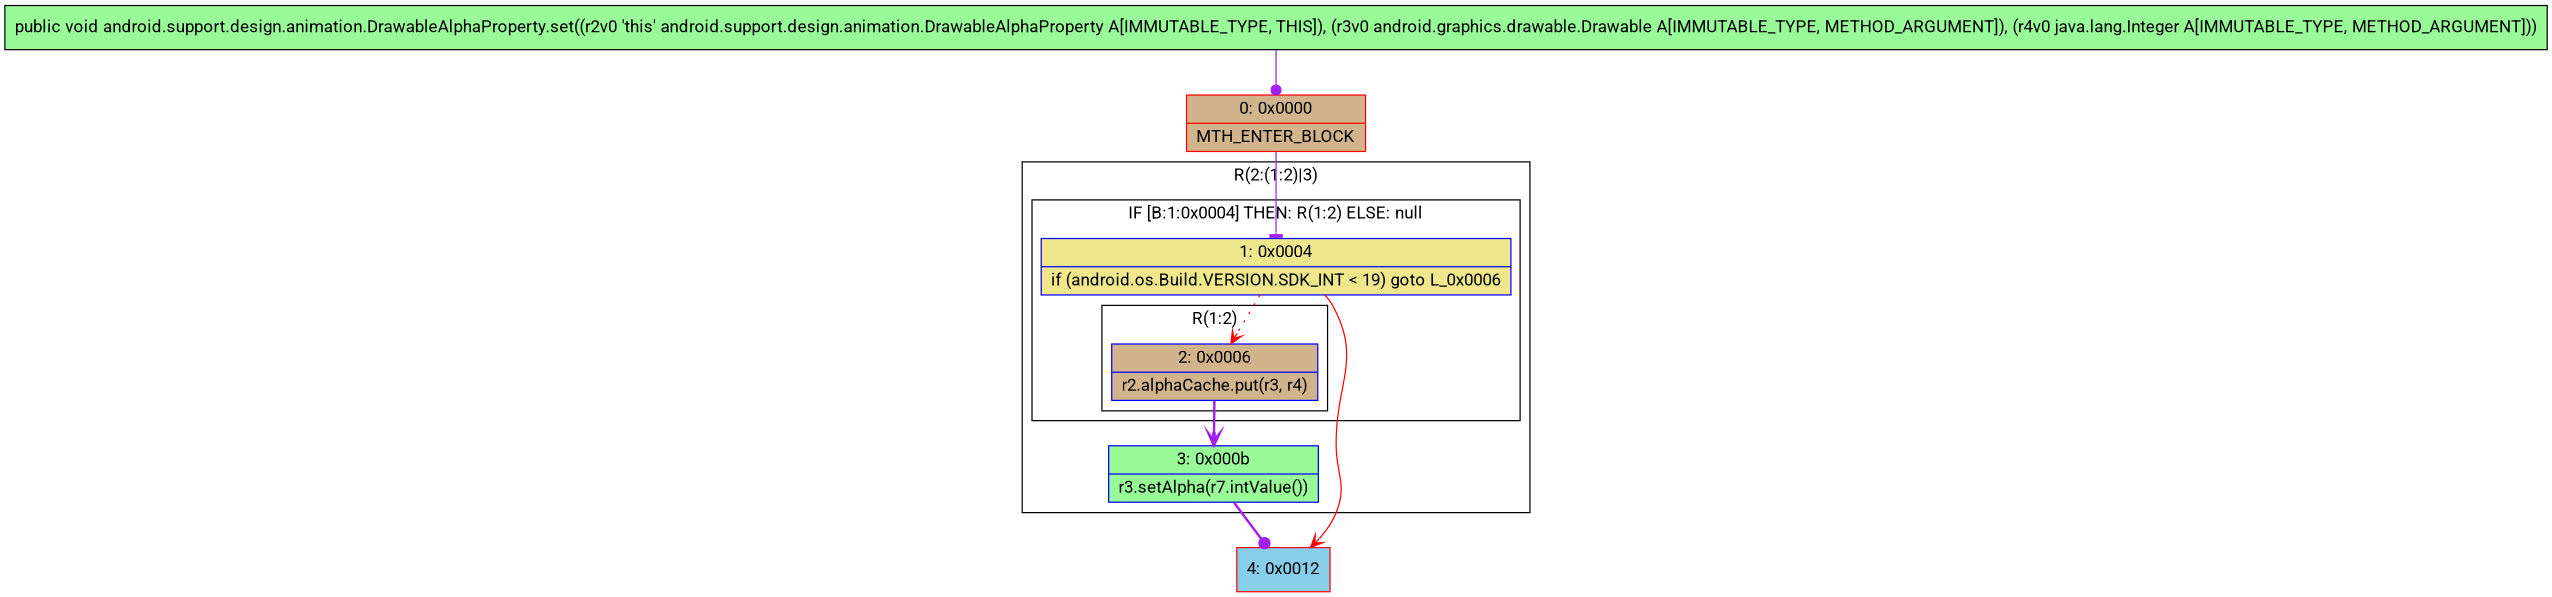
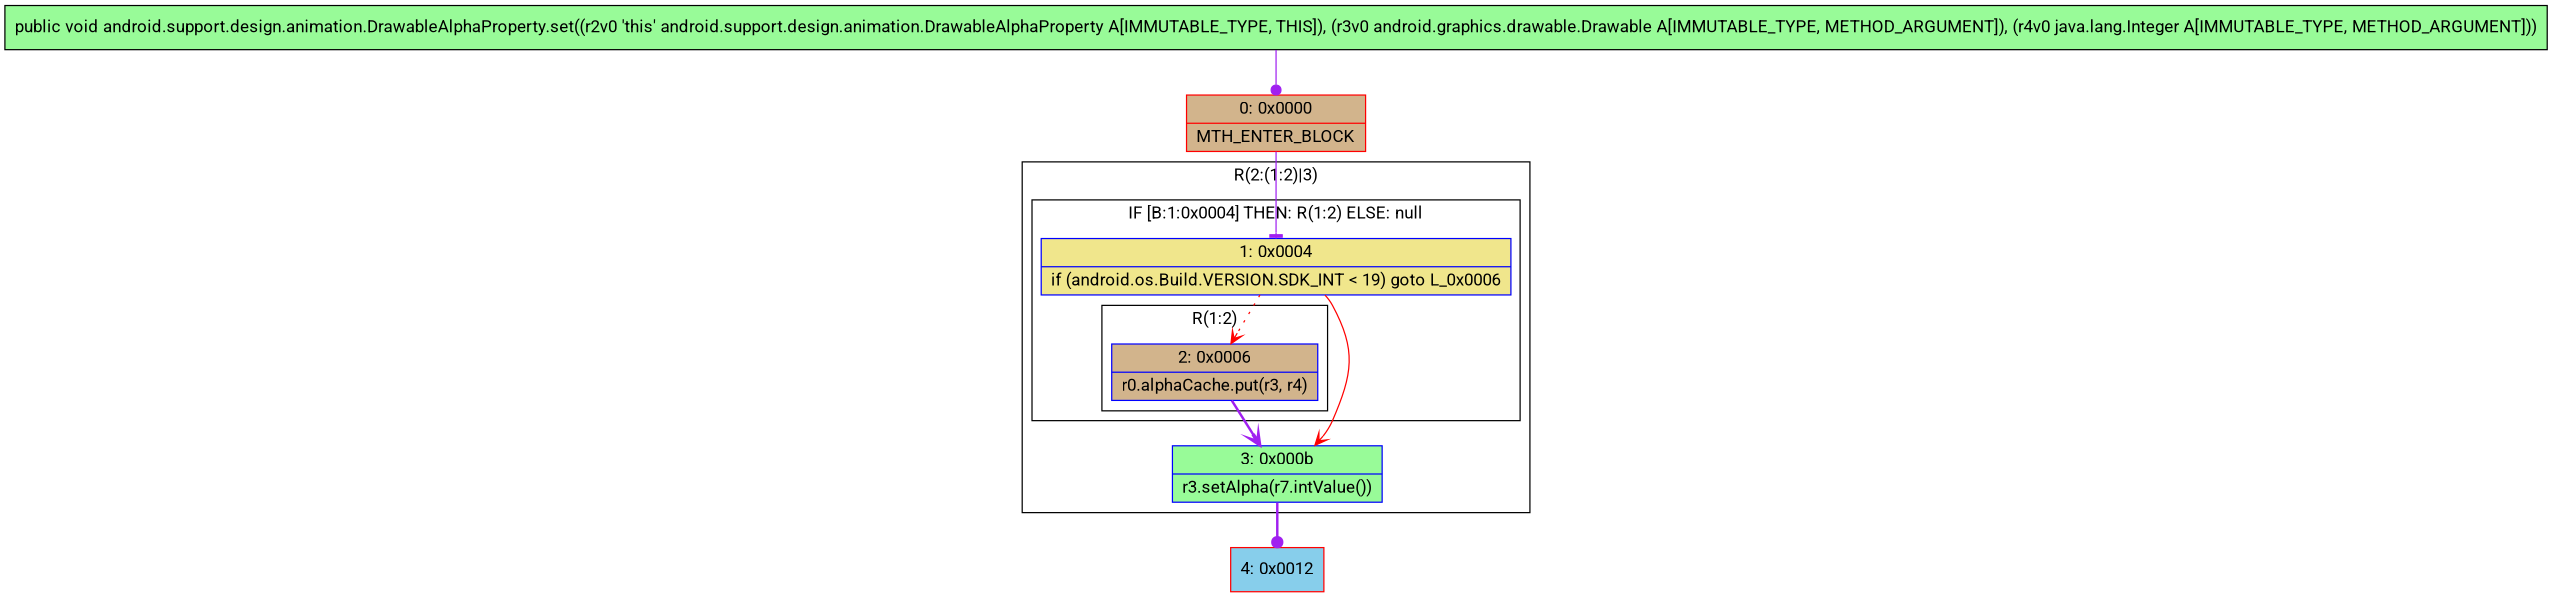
  digraph {
    fontname=Roboto
    node [color=blue fillcolor=tan fontname=Roboto shape=record style=filled]
    edge [arrowhead=vee color=purple fontname=Roboto style=solid]
-   n1 [label="{2\:\ 0x0006|r2.alphaCache.put(r3, r4)\l}"]
+   n1 [label="{2\:\ 0x0006|r0.alphaCache.put(r3, r4)\l}"]
    n2 [fillcolor=khaki label="{1\:\ 0x0004|if (android.os.Build.VERSION.SDK_INT \< 19) goto L_0x0006\l}"]
    n3 [fillcolor=palegreen label="{3\:\ 0x000b|r3.setAlpha(r7.intValue())\l}"]
    n4 [color=red fillcolor=skyblue label="{4\:\ 0x0012}"]
    n5 [color=red label="{0\:\ 0x0000|MTH_ENTER_BLOCK\l}"]
    n6 [fillcolor=palegreen label="{public void android.support.design.animation.DrawableAlphaProperty.set((r2v0 'this' android.support.design.animation.DrawableAlphaProperty A[IMMUTABLE_TYPE, THIS]), (r3v0 android.graphics.drawable.Drawable A[IMMUTABLE_TYPE, METHOD_ARGUMENT]), (r4v0 java.lang.Integer A[IMMUTABLE_TYPE, METHOD_ARGUMENT])) }" color=""]
    subgraph cluster_1 {
      label="R(2:(1:2)|3)"
      n3
      subgraph cluster_2 {
        label="IF [B:1:0x0004] THEN: R(1:2) ELSE: null"
        n2
        subgraph cluster_3 {
          label="R(1:2)"
          n1
        }
      }
    }
    n1 -> n3 [style=bold]
    n2 -> n1 [color=red style=dotted]
-   n2 -> n4 [color=red]
+   n2 -> n3 [color=red]
    n3 -> n4 [arrowhead=dot style=bold]
    n5 -> n2 [arrowhead=tee]
    n6 -> n5 [arrowhead=dot]
  }
